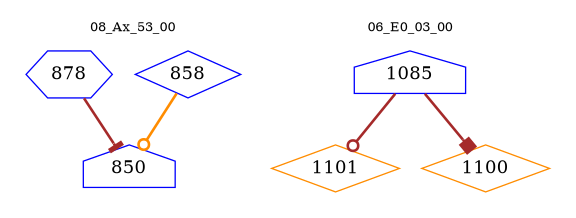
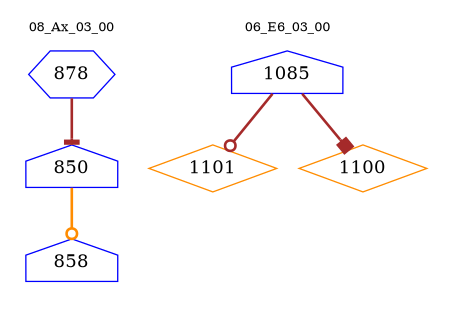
  digraph {
    node [color=blue shape=house]
    edge [arrowhead=odot color=brown style=bold]
    n1 [label=850]
-   n2 [label=858 shape=diamond]
+   n2 [label=858]
    n3 [label=878 shape=hexagon]
    n4 [label=1085]
    n5 [color=darkorange label=1101 shape=diamond]
    n6 [color=darkorange label=1100 shape=diamond]
    subgraph cluster_1 {
      color=white
      fontsize=10
-     label="08_Ax_53_00"
+     label="08_Ax_03_00"
      n1
      n2
      n3
    }
    subgraph cluster_2 {
      color=white
      fontsize=10
-     label="06_E0_03_00"
+     label="06_E6_03_00"
      n4
      n5
      n6
    }
-   n2 -> n1 [color=darkorange]
+   n1 -> n2 [color=darkorange]
    n3 -> n1 [arrowhead=tee]
    n4 -> n5
    n4 -> n6 [arrowhead=box]
  }
